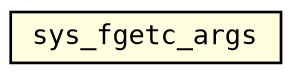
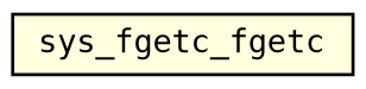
  digraph {
    rankdir=LR
    fontname="DejaVu Sans Mono"
-   n1 [color=black fillcolor=lightyellow fontname="DejaVu Sans Mono" fontsize=10 height=0.2 label=sys_fgetc_args shape=record style=filled width=0.4]
+   n1 [color=black fillcolor=lightyellow fontname="DejaVu Sans Mono" fontsize=10 height=0.2 label=sys_fgetc_fgetc shape=record style=filled width=0.4]
  }
